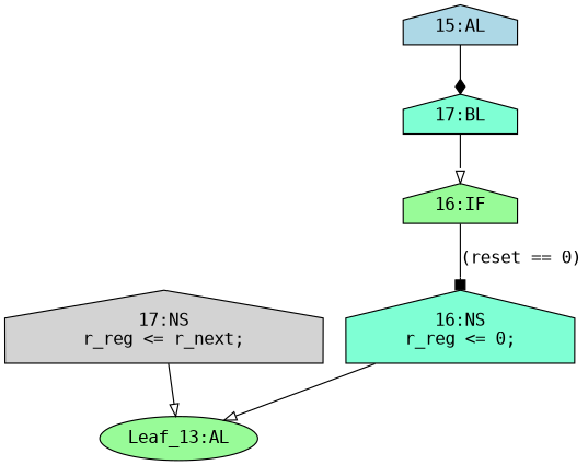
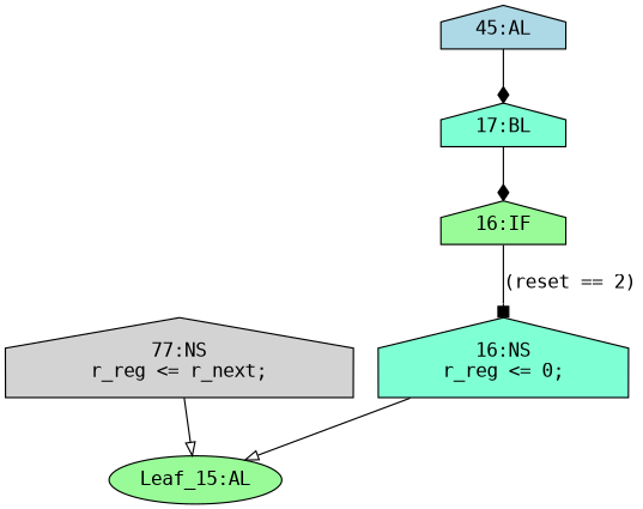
  strict digraph {
    fontname="DejaVu Sans Mono"
    node [fillcolor=palegreen fontname="DejaVu Sans Mono" shape=house statements="[]" style=filled typ=NonblockingSubstitution]
    edge [arrowhead=onormal cond="[]" fontname="DejaVu Sans Mono" lineno=None]
    n1 [ast="<pyverilog.vparser.ast.IfStatement object at 0x7f34df698d90>" label="16:IF" typ=IfStatement]
    n2 [ast="<pyverilog.vparser.ast.NonblockingSubstitution object at 0x7f34df698a90>" fillcolor=aquamarine label="16:NS\nr_reg <= 0;" statements="[<pyverilog.vparser.ast.NonblockingSubstitution object at 0x7f34df698a90>]"]
-   n3 [def_var="['r_reg']" label="Leaf_13:AL" shape=ellipse statements="" typ=""]
-   n4 [ast="<pyverilog.vparser.ast.NonblockingSubstitution object at 0x7f34df698b10>" fillcolor=lightgrey label="17:NS\nr_reg <= r_next;" statements="[<pyverilog.vparser.ast.NonblockingSubstitution object at 0x7f34df698b10>]"]
-   n5 [ast="<pyverilog.vparser.ast.Always object at 0x7f34def61a10>" clk_sens=True fillcolor=lightblue label="15:AL" sens="['clk', 'reset']" typ=Always use_var="['reset', 'r_next']"]
+   n3 [def_var="['r_reg']" label="Leaf_15:AL" shape=ellipse statements="" typ=""]
+   n4 [ast="<pyverilog.vparser.ast.NonblockingSubstitution object at 0x7f34df698b10>" fillcolor=lightgrey label="77:NS\nr_reg <= r_next;" statements="[<pyverilog.vparser.ast.NonblockingSubstitution object at 0x7f34df698b10>]"]
+   n5 [ast="<pyverilog.vparser.ast.Always object at 0x7f34def61a10>" clk_sens=True fillcolor=lightblue label="45:AL" sens="['clk', 'reset']" typ=Always use_var="['reset', 'r_next']"]
    n6 [ast="<pyverilog.vparser.ast.Block object at 0x7f34def61ed0>" fillcolor=aquamarine label="17:BL" typ=Block]
-   n1 -> n2 [arrowhead=box cond="['reset']" label="(reset == 0)" lineno=16]
+   n1 -> n2 [arrowhead=box cond="['reset']" label="(reset == 2)" lineno=16]
    n2 -> n3
    n4 -> n3
    n5 -> n6 [arrowhead=diamond]
-   n6 -> n1
+   n6 -> n1 [arrowhead=diamond]
  }
